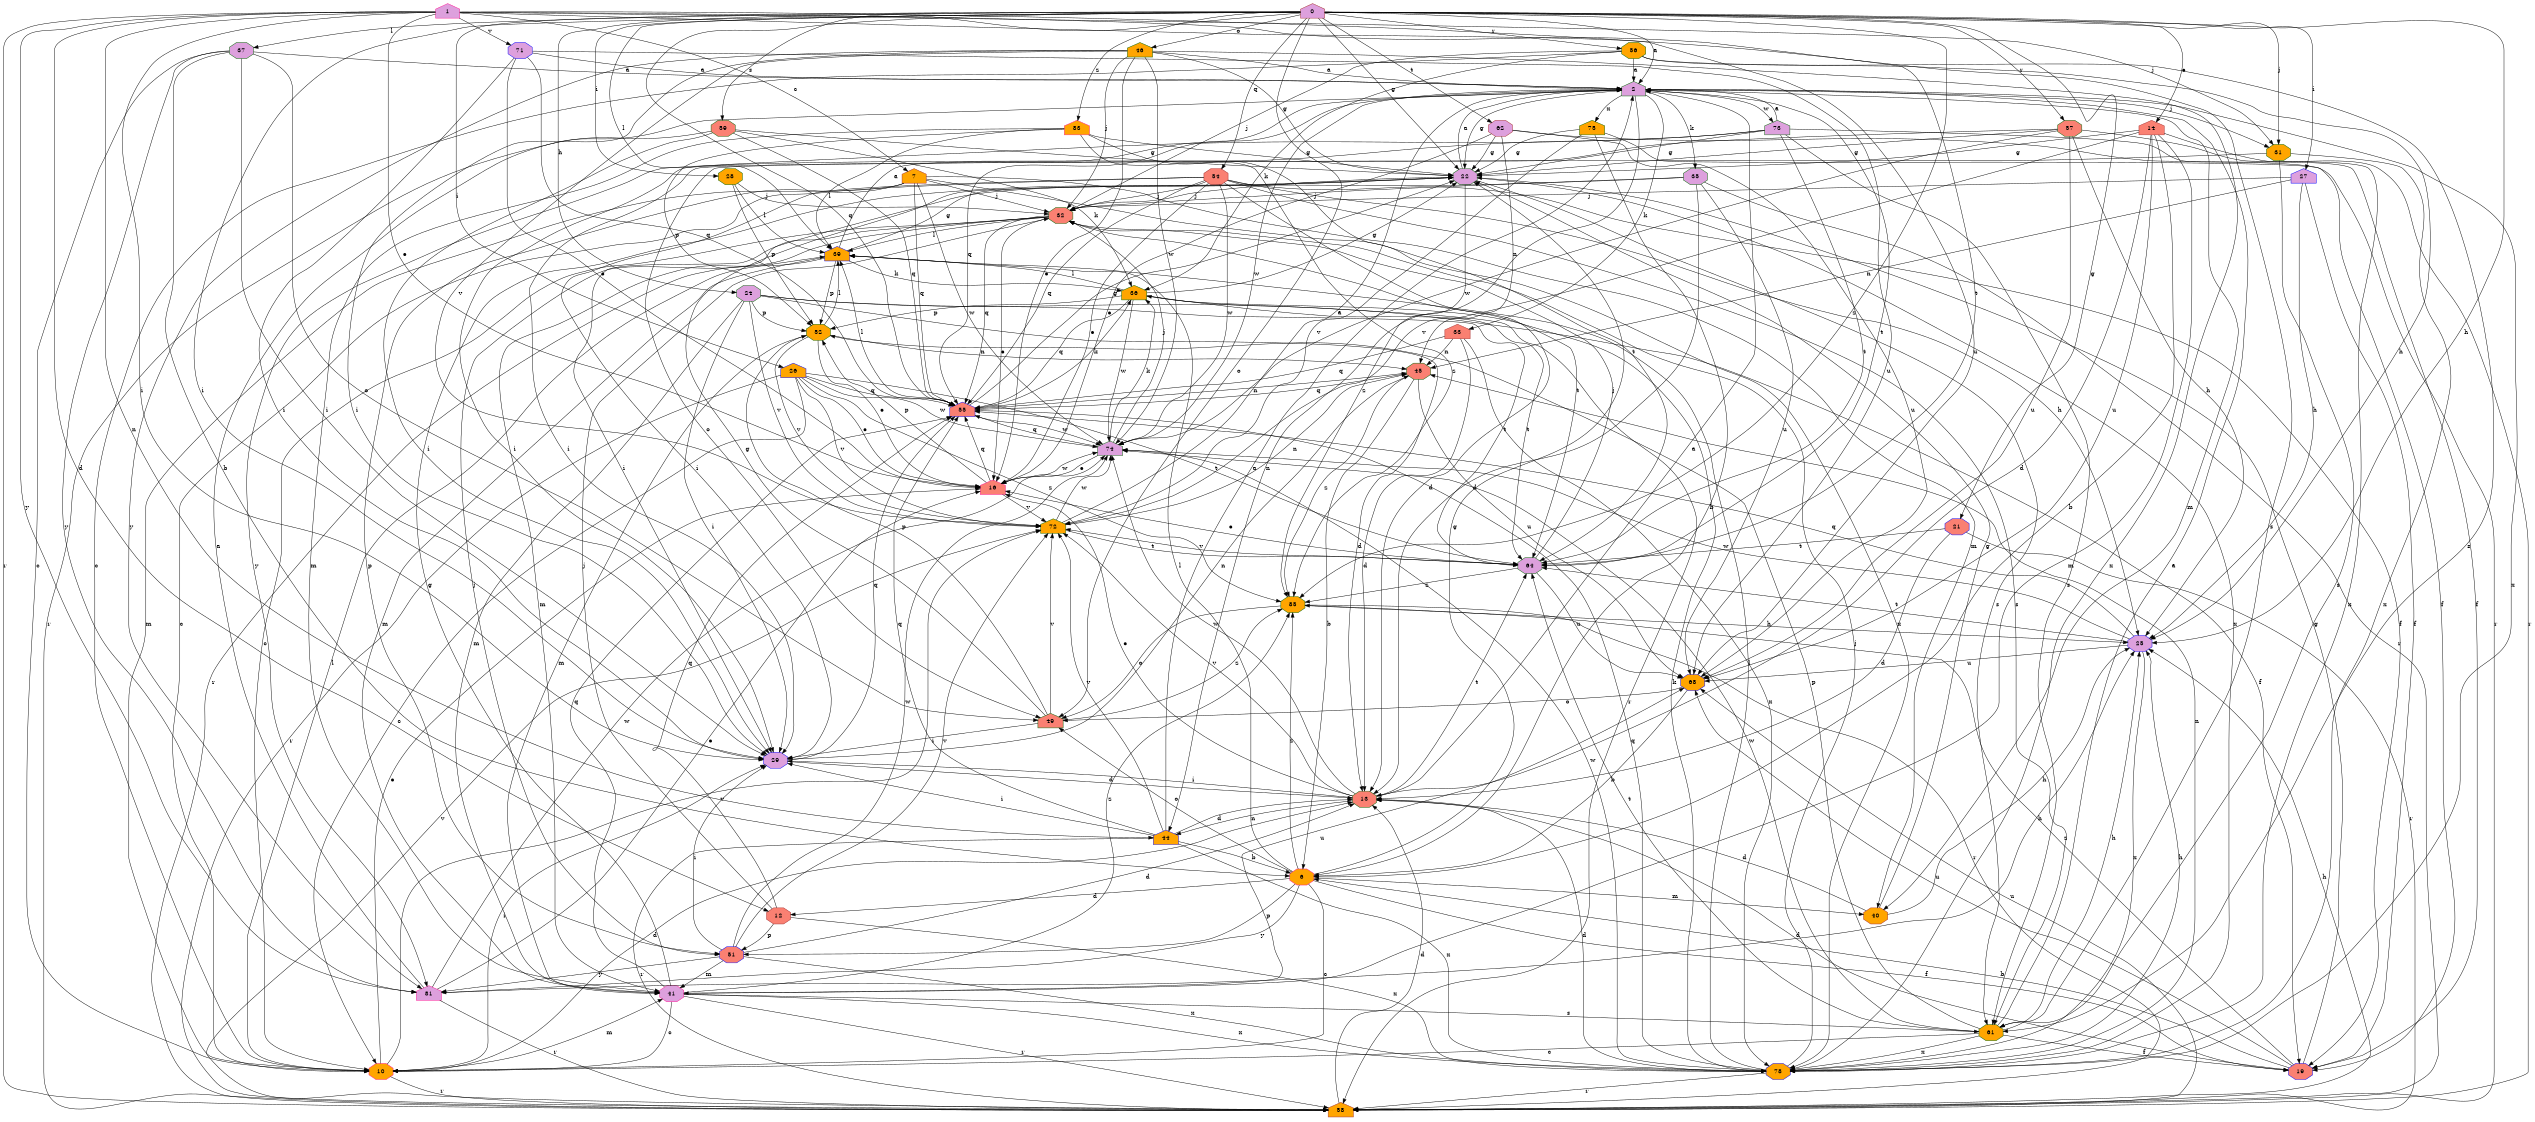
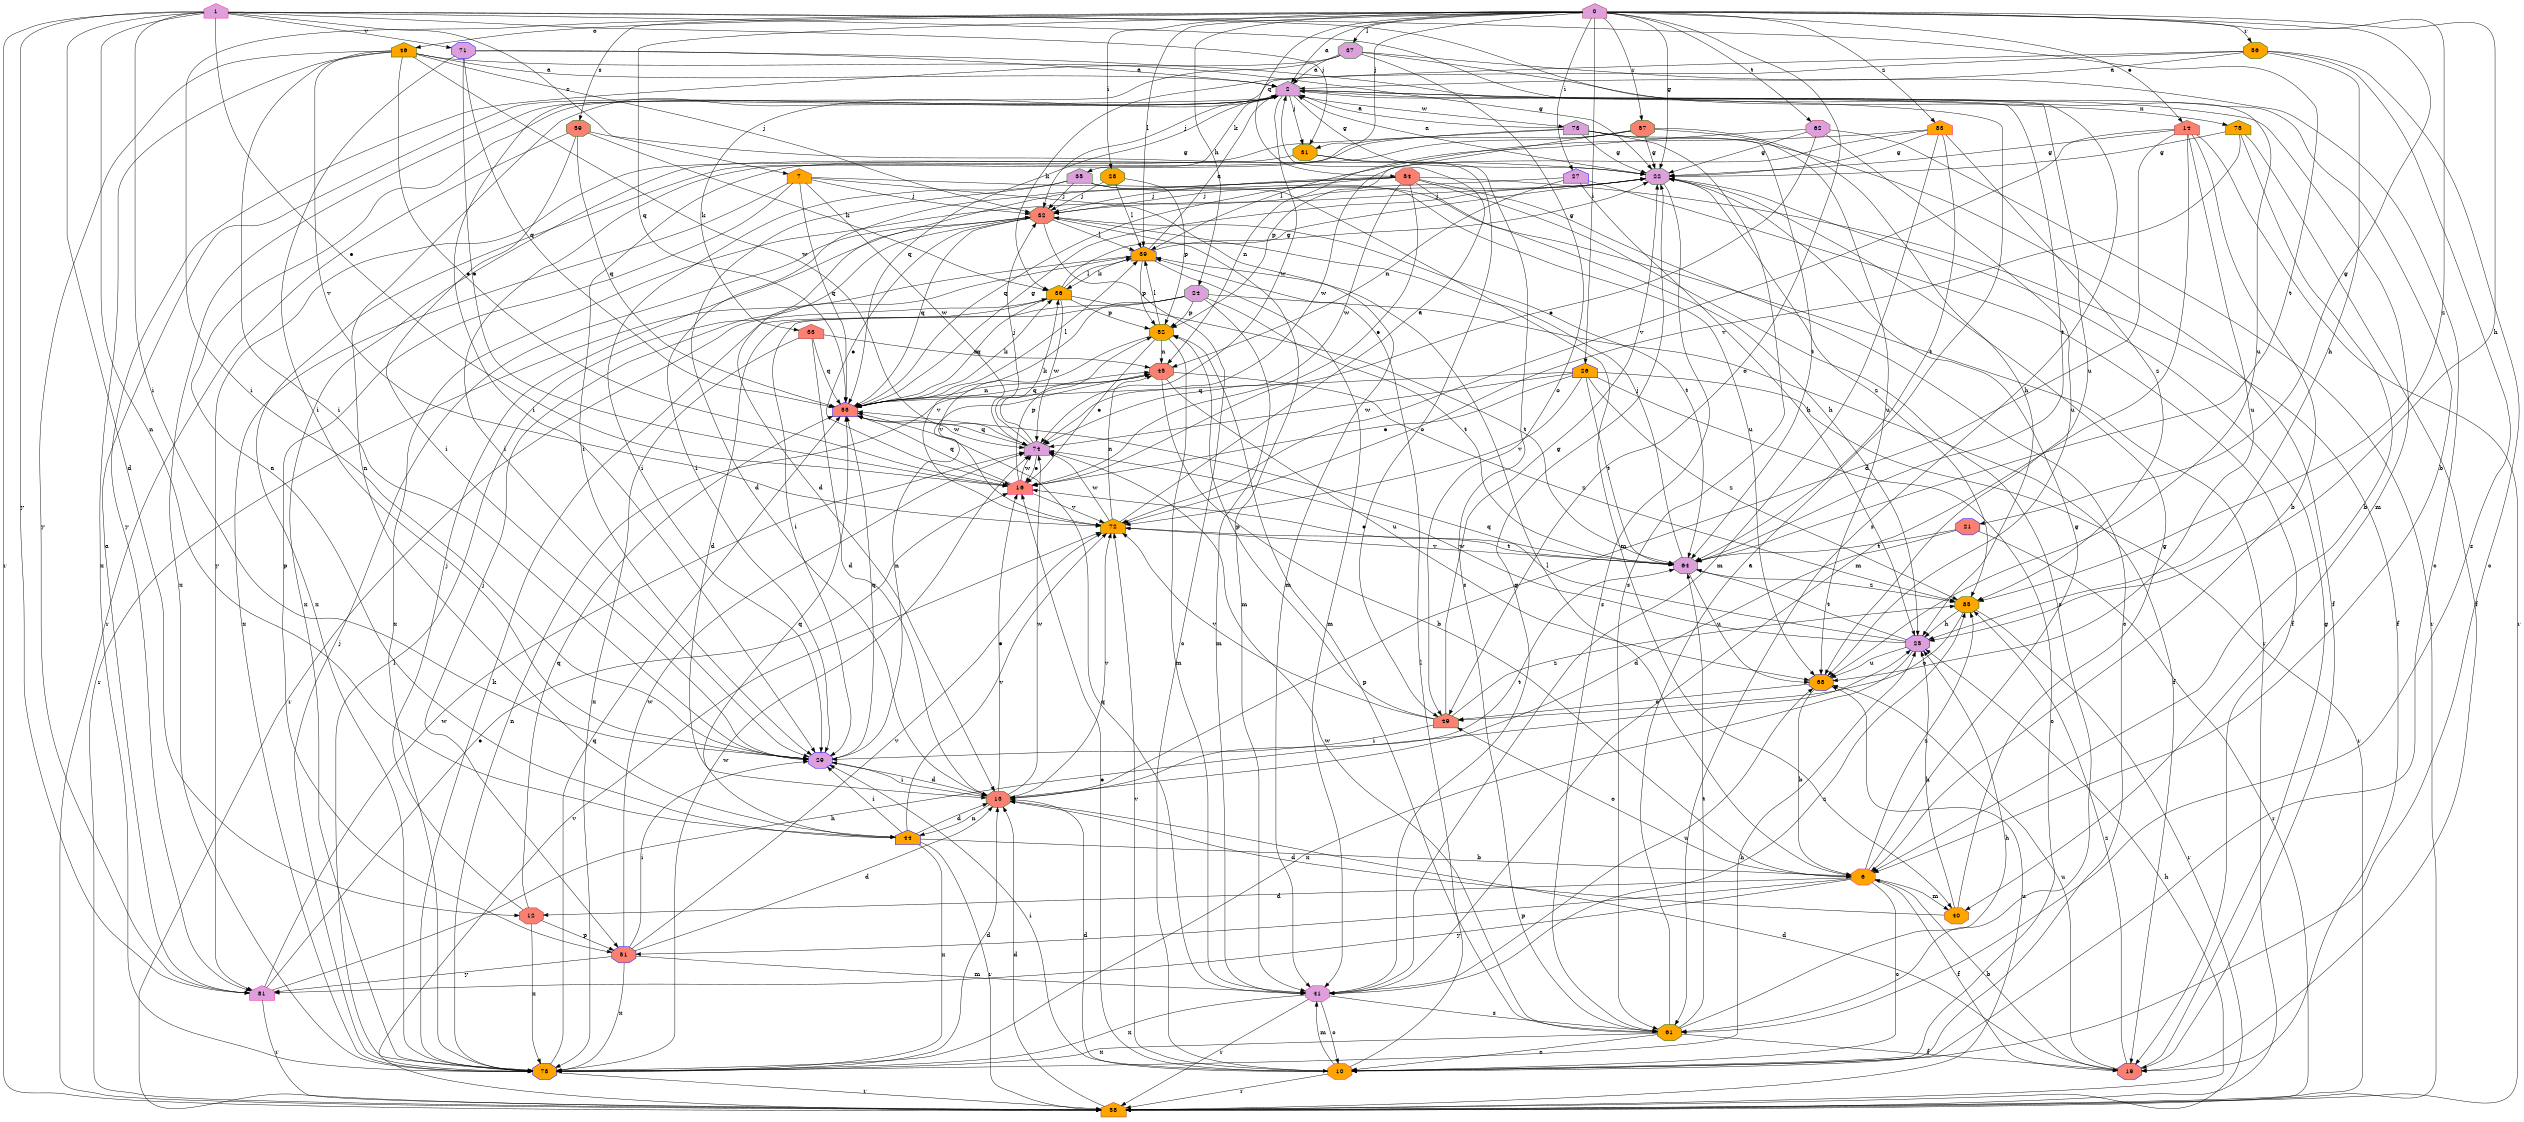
  strict digraph {
    node [color=darkgreen fillcolor=orange shape=octagon style=filled]
    0 [color=brown fillcolor=plum shape=house]
    2 [fillcolor=plum shape=house]
    14 [color=brown fillcolor=salmon shape=house]
    21 [color=blue fillcolor=salmon]
    22 [fillcolor=plum]
    24 [fillcolor=plum]
    25 [color=blue fillcolor=plum]
    26 [color=blue shape=house]
    27 [color=blue fillcolor=plum shape=house]
    28
    29 [color=blue fillcolor=plum]
    31
    37 [fillcolor=plum]
    39 [color=blue shape=house]
    46 [shape=house]
    49 [fillcolor=salmon shape=house]
    54 [color=brown fillcolor=salmon]
    55 [color=blue fillcolor=salmon shape=house]
    56
    57 [fillcolor=salmon]
    59 [fillcolor=salmon]
    62 [color=brown fillcolor=plum]
    83 [color=deeppink shape=house]
    85
    44 [color=blue shape=house]
    64 [fillcolor=plum]
    33 [color=brown fillcolor=salmon shape=house]
-   35 [fillcolor=plum]
+   35 [fillcolor=plum shape=house]
    40 [color=brown]
    73 [fillcolor=plum shape=house]
    74 [fillcolor=plum shape=house]
    75 [shape=house]
    78 [color=blue]
    58 [color=brown shape=house]
    68 [color=blue]
    6 [color=deeppink]
    41 [color=deeppink fillcolor=plum]
    13 [fillcolor=salmon]
    72 [shape=house]
    61
    32 [fillcolor=salmon]
    19 [color=blue fillcolor=salmon]
    52
    16 [color=deeppink fillcolor=salmon shape=house]
    10 [color=deeppink]
    45 [fillcolor=salmon]
    81 [color=deeppink fillcolor=plum shape=house]
    36 [shape=house]
    1 [color=deeppink fillcolor=plum shape=house]
    n50 [color=brown label=7 shape=house]
    12 [color=brown fillcolor=salmon]
    71 [color=blue fillcolor=plum]
    51 [color=blue fillcolor=salmon]
    0 -> 2 [label=a]
    0 -> 14 [label=e]
    0 -> 21 [label=g]
    0 -> 22 [label=g]
    0 -> 24 [label=h]
    0 -> 25 [label=h]
    0 -> 26 [label=i]
    0 -> 27 [label=i]
    0 -> 28 [label=i]
    0 -> 29 [label=i]
    0 -> 31 [label=j]
    0 -> 37 [label=l]
    0 -> 39 [label=l]
    0 -> 46 [label=o]
    0 -> 49 [label=o]
    0 -> 54 [label=q]
    0 -> 55 [label=q]
    0 -> 56 [label=r]
    0 -> 57 [label=r]
    0 -> 59 [label=s]
    0 -> 62 [label=t]
    0 -> 83 [label=z]
    0 -> 85 [label=z]
    2 -> 22 [label=g]
    2 -> 31 [label=j]
    2 -> 55 [label=q]
    2 -> 44 [label=n]
    2 -> 64 [label=t]
    2 -> 33 [label=k]
    2 -> 35 [label=k]
    2 -> 40 [label=m]
    2 -> 73 [label=w]
    2 -> 74 [label=w]
    2 -> 75 [label=x]
    2 -> 78 [label=x]
    14 -> 22 [label=g]
    14 -> 58 [label=r]
    14 -> 68 [label=u]
    14 -> 6 [label=b]
    14 -> 41 [label=m]
    14 -> 13 [label=d]
    14 -> 72 [label=v]
    21 -> 64 [label=t]
    21 -> 58 [label=r]
    21 -> 13 [label=d]
    22 -> 2 [label=a]
    22 -> 85 [label=z]
    22 -> 78 [label=x]
    22 -> 61 [label=s]
    22 -> 32 [label=j]
    24 -> 29 [label=i]
    24 -> 64 [label=t]
    24 -> 41 [label=m]
    24 -> 13 [label=d]
    24 -> 72 [label=v]
    24 -> 19 [label=f]
    24 -> 52 [label=p]
    25 -> 55 [label=q]
    25 -> 64 [label=t]
    25 -> 74 [label=w]
    25 -> 78 [label=x]
    25 -> 68 [label=u]
    26 -> 55 [label=q]
    26 -> 85 [label=z]
    26 -> 64 [label=t]
    26 -> 74 [label=w]
    26 -> 58 [label=r]
    26 -> 72 [label=v]
    26 -> 16 [label=e]
    26 -> 10 [label=c]
    27 -> 25 [label=h]
    27 -> 32 [label=j]
    27 -> 19 [label=f]
    27 -> 45 [label=n]
    28 -> 39 [label=l]
    28 -> 32 [label=j]
    28 -> 52 [label=p]
    29 -> 55 [label=q]
    29 -> 13 [label=d]
    29 -> 45 [label=n]
    31 -> 49 [label=o]
    31 -> 78 [label=x]
    31 -> 61 [label=s]
    37 -> 2 [label=a]
    37 -> 29 [label=i]
    37 -> 49 [label=o]
    37 -> 6 [label=b]
    37 -> 10 [label=c]
    37 -> 81 [label=y]
    39 -> 2 [label=a]
    39 -> 22 [label=g]
    39 -> 58 [label=r]
    39 -> 41 [label=m]
    39 -> 52 [label=p]
    39 -> 36 [label=k]
    46 -> 2 [label=a]
    46 -> 22 [label=g]
    46 -> 29 [label=i]
    46 -> 74 [label=w]
    46 -> 78 [label=x]
    46 -> 72 [label=v]
    46 -> 32 [label=j]
    46 -> 16 [label=e]
    46 -> 81 [label=y]
    49 -> 22 [label=g]
    49 -> 29 [label=i]
    49 -> 85 [label=z]
    49 -> 72 [label=v]
    49 -> 52 [label=p]
    54 -> 25 [label=h]
    54 -> 29 [label=i]
    54 -> 55 [label=q]
    54 -> 74 [label=w]
    54 -> 13 [label=d]
    54 -> 61 [label=s]
    54 -> 32 [label=j]
    54 -> 19 [label=f]
    54 -> 16 [label=e]
    54 -> 10 [label=c]
    55 -> 22 [label=g]
    55 -> 39 [label=l]
    55 -> 74 [label=w]
    55 -> 45 [label=n]
    55 -> 36 [label=k]
    56 -> 2 [label=a]
    56 -> 25 [label=h]
    56 -> 61 [label=s]
    56 -> 32 [label=j]
    56 -> 10 [label=c]
    56 -> 36 [label=k]
    57 -> 22 [label=g]
    57 -> 25 [label=h]
    57 -> 29 [label=i]
    57 -> 74 [label=w]
    57 -> 78 [label=x]
    57 -> 68 [label=u]
    59 -> 22 [label=g]
    59 -> 29 [label=i]
    59 -> 55 [label=q]
    59 -> 58 [label=r]
    59 -> 36 [label=k]
    62 -> 22 [label=g]
    62 -> 58 [label=r]
    62 -> 68 [label=u]
    62 -> 16 [label=e]
    62 -> 45 [label=n]
    83 -> 22 [label=g]
    83 -> 39 [label=l]
    83 -> 85 [label=z]
    83 -> 64 [label=t]
    83 -> 41 [label=m]
    83 -> 52 [label=p]
    85 -> 25 [label=h]
    85 -> 49 [label=o]
    85 -> 58 [label=r]
    44 -> 2 [label=a]
    44 -> 29 [label=i]
    44 -> 55 [label=q]
    44 -> 78 [label=x]
    44 -> 58 [label=r]
    44 -> 6 [label=b]
    44 -> 13 [label=d]
    44 -> 72 [label=v]
    64 -> 85 [label=z]
    64 -> 68 [label=u]
    64 -> 72 [label=v]
    64 -> 32 [label=j]
    64 -> 16 [label=e]
    33 -> 55 [label=q]
    33 -> 78 [label=x]
    33 -> 13 [label=d]
    33 -> 45 [label=n]
    35 -> 29 [label=i]
    35 -> 58 [label=r]
    35 -> 68 [label=u]
    35 -> 13 [label=d]
    35 -> 32 [label=j]
    40 -> 22 [label=g]
    40 -> 25 [label=h]
    40 -> 13 [label=d]
    73 -> 2 [label=a]
    73 -> 22 [label=g]
    73 -> 29 [label=i]
    73 -> 64 [label=t]
    73 -> 61 [label=s]
    73 -> 19 [label=f]
    73 -> 81 [label=y]
    74 -> 55 [label=q]
    74 -> 32 [label=j]
    74 -> 16 [label=e]
    74 -> 36 [label=k]
    75 -> 22 [label=g]
    75 -> 6 [label=b]
    75 -> 72 [label=v]
    75 -> 19 [label=f]
    78 -> 25 [label=h]
    78 -> 39 [label=l]
    78 -> 55 [label=q]
    78 -> 74 [label=w]
    78 -> 58 [label=r]
    78 -> 13 [label=d]
    78 -> 32 [label=j]
    78 -> 45 [label=n]
    78 -> 36 [label=k]
    58 -> 25 [label=h]
    58 -> 68 [label=u]
    58 -> 13 [label=d]
    58 -> 72 [label=v]
    68 -> 49 [label=o]
    68 -> 6 [label=b]
    6 -> 22 [label=g]
    6 -> 39 [label=l]
    6 -> 49 [label=o]
    6 -> 85 [label=z]
    6 -> 40 [label=m]
    6 -> 19 [label=f]
    6 -> 10 [label=c]
    6 -> 81 [label=y]
    6 -> 12 [label=d]
    6 -> 51 [label=p]
    41 -> 22 [label=g]
    41 -> 55 [label=q]
    41 -> 85 [label=z]
    41 -> 78 [label=x]
    41 -> 58 [label=r]
    41 -> 68 [label=u]
    41 -> 61 [label=s]
    41 -> 10 [label=c]
-   13 -> 2 [label=a]
    13 -> 29 [label=i]
    13 -> 44 [label=n]
    13 -> 64 [label=t]
    13 -> 74 [label=w]
    13 -> 72 [label=v]
    13 -> 16 [label=e]
    72 -> 2 [label=a]
    72 -> 64 [label=t]
    72 -> 74 [label=w]
    72 -> 45 [label=n]
    61 -> 2 [label=a]
    61 -> 25 [label=h]
    61 -> 64 [label=t]
    61 -> 74 [label=w]
    61 -> 78 [label=x]
    61 -> 19 [label=f]
    61 -> 52 [label=p]
    61 -> 10 [label=c]
    32 -> 39 [label=l]
    32 -> 55 [label=q]
    32 -> 64 [label=t]
    32 -> 41 [label=m]
    32 -> 16 [label=e]
    32 -> 10 [label=c]
    32 -> 51 [label=j]
    19 -> 22 [label=g]
    19 -> 85 [label=z]
    19 -> 68 [label=u]
    19 -> 6 [label=b]
    19 -> 13 [label=d]
    52 -> 39 [label=l]
    52 -> 41 [label=m]
    52 -> 72 [label=v]
    52 -> 16 [label=e]
    52 -> 45 [label=n]
    16 -> 55 [label=q]
    16 -> 74 [label=w]
    16 -> 72 [label=v]
    16 -> 52 [label=p]
    10 -> 29 [label=i]
    10 -> 39 [label=l]
    10 -> 58 [label=r]
    10 -> 41 [label=m]
    10 -> 13 [label=d]
    10 -> 72 [label=v]
    10 -> 16 [label=e]
    45 -> 55 [label=q]
    45 -> 85 [label=z]
    45 -> 68 [label=u]
    45 -> 6 [label=b]
    81 -> 2 [label=a]
    81 -> 25 [label=h]
    81 -> 74 [label=w]
    81 -> 58 [label=r]
    81 -> 16 [label=e]
    36 -> 22 [label=g]
    36 -> 39 [label=l]
    36 -> 55 [label=q]
    36 -> 64 [label=t]
    36 -> 74 [label=w]
    36 -> 58 [label=r]
    36 -> 52 [label=p]
    1 -> 29 [label=i]
    1 -> 31 [label=j]
    1 -> 44 [label=n]
    1 -> 64 [label=t]
    1 -> 58 [label=r]
    1 -> 68 [label=u]
    1 -> 61 [label=s]
    1 -> 16 [label=e]
    1 -> 81 [label=y]
    1 -> n50 [label=c]
    1 -> 12 [label=d]
    1 -> 71 [label=v]
    n50 -> 55 [label=q]
    n50 -> 40 [label=m]
    n50 -> 74 [label=w]
    n50 -> 78 [label=x]
-   n50 -> 10 [label=m]
+   n50 -> 41 [label=m]
    n50 -> 32 [label=j]
    n50 -> 51 [label=p]
    12 -> 55 [label=q]
    12 -> 78 [label=x]
    12 -> 32 [label=j]
    12 -> 51 [label=p]
    71 -> 2 [label=a]
    71 -> 29 [label=i]
    71 -> 55 [label=q]
    71 -> 68 [label=u]
    71 -> 16 [label=e]
    51 -> 29 [label=i]
    51 -> 74 [label=w]
    51 -> 78 [label=x]
    51 -> 41 [label=m]
    51 -> 13 [label=d]
    51 -> 72 [label=v]
    51 -> 81 [label=y]
  }
